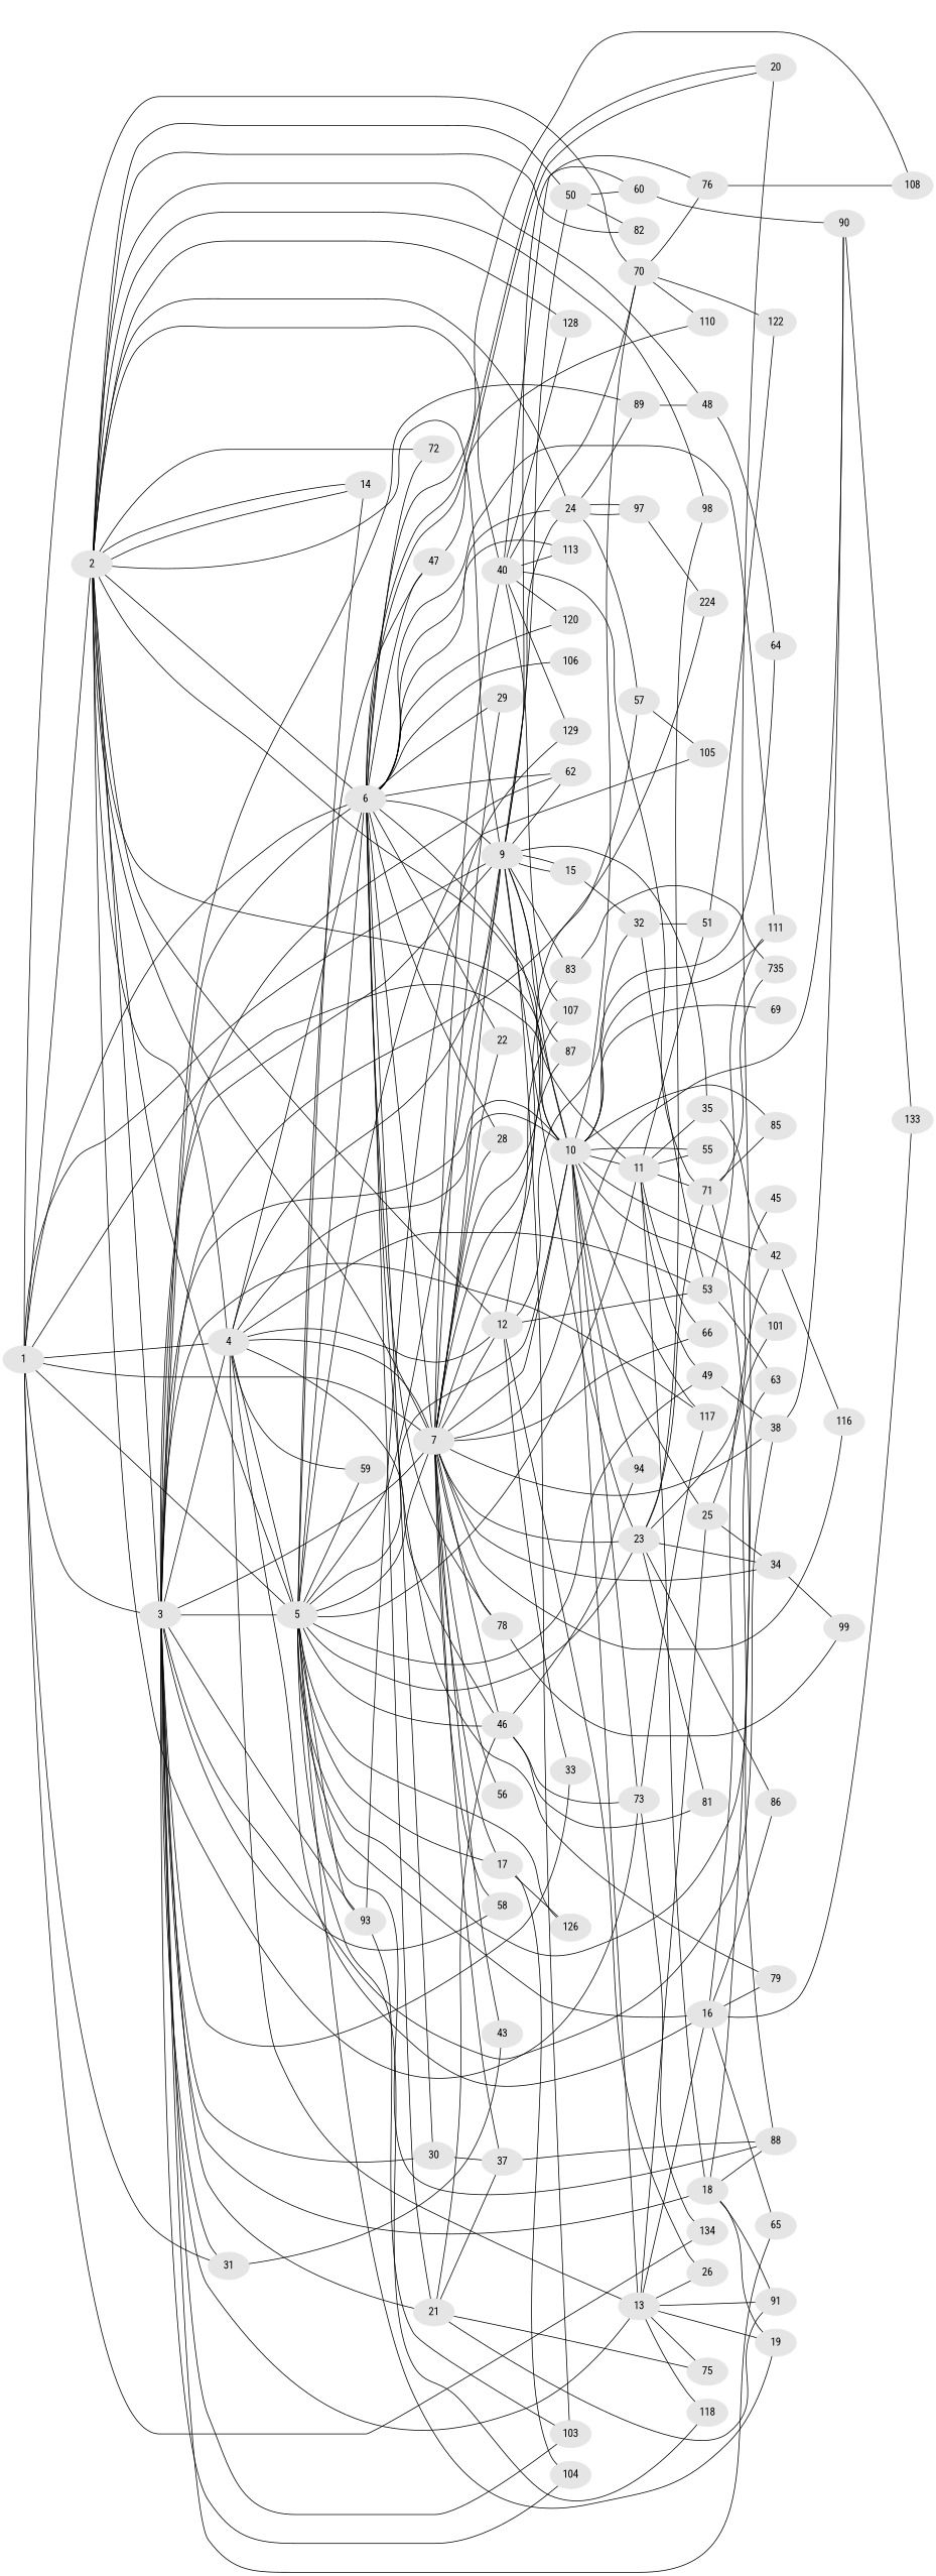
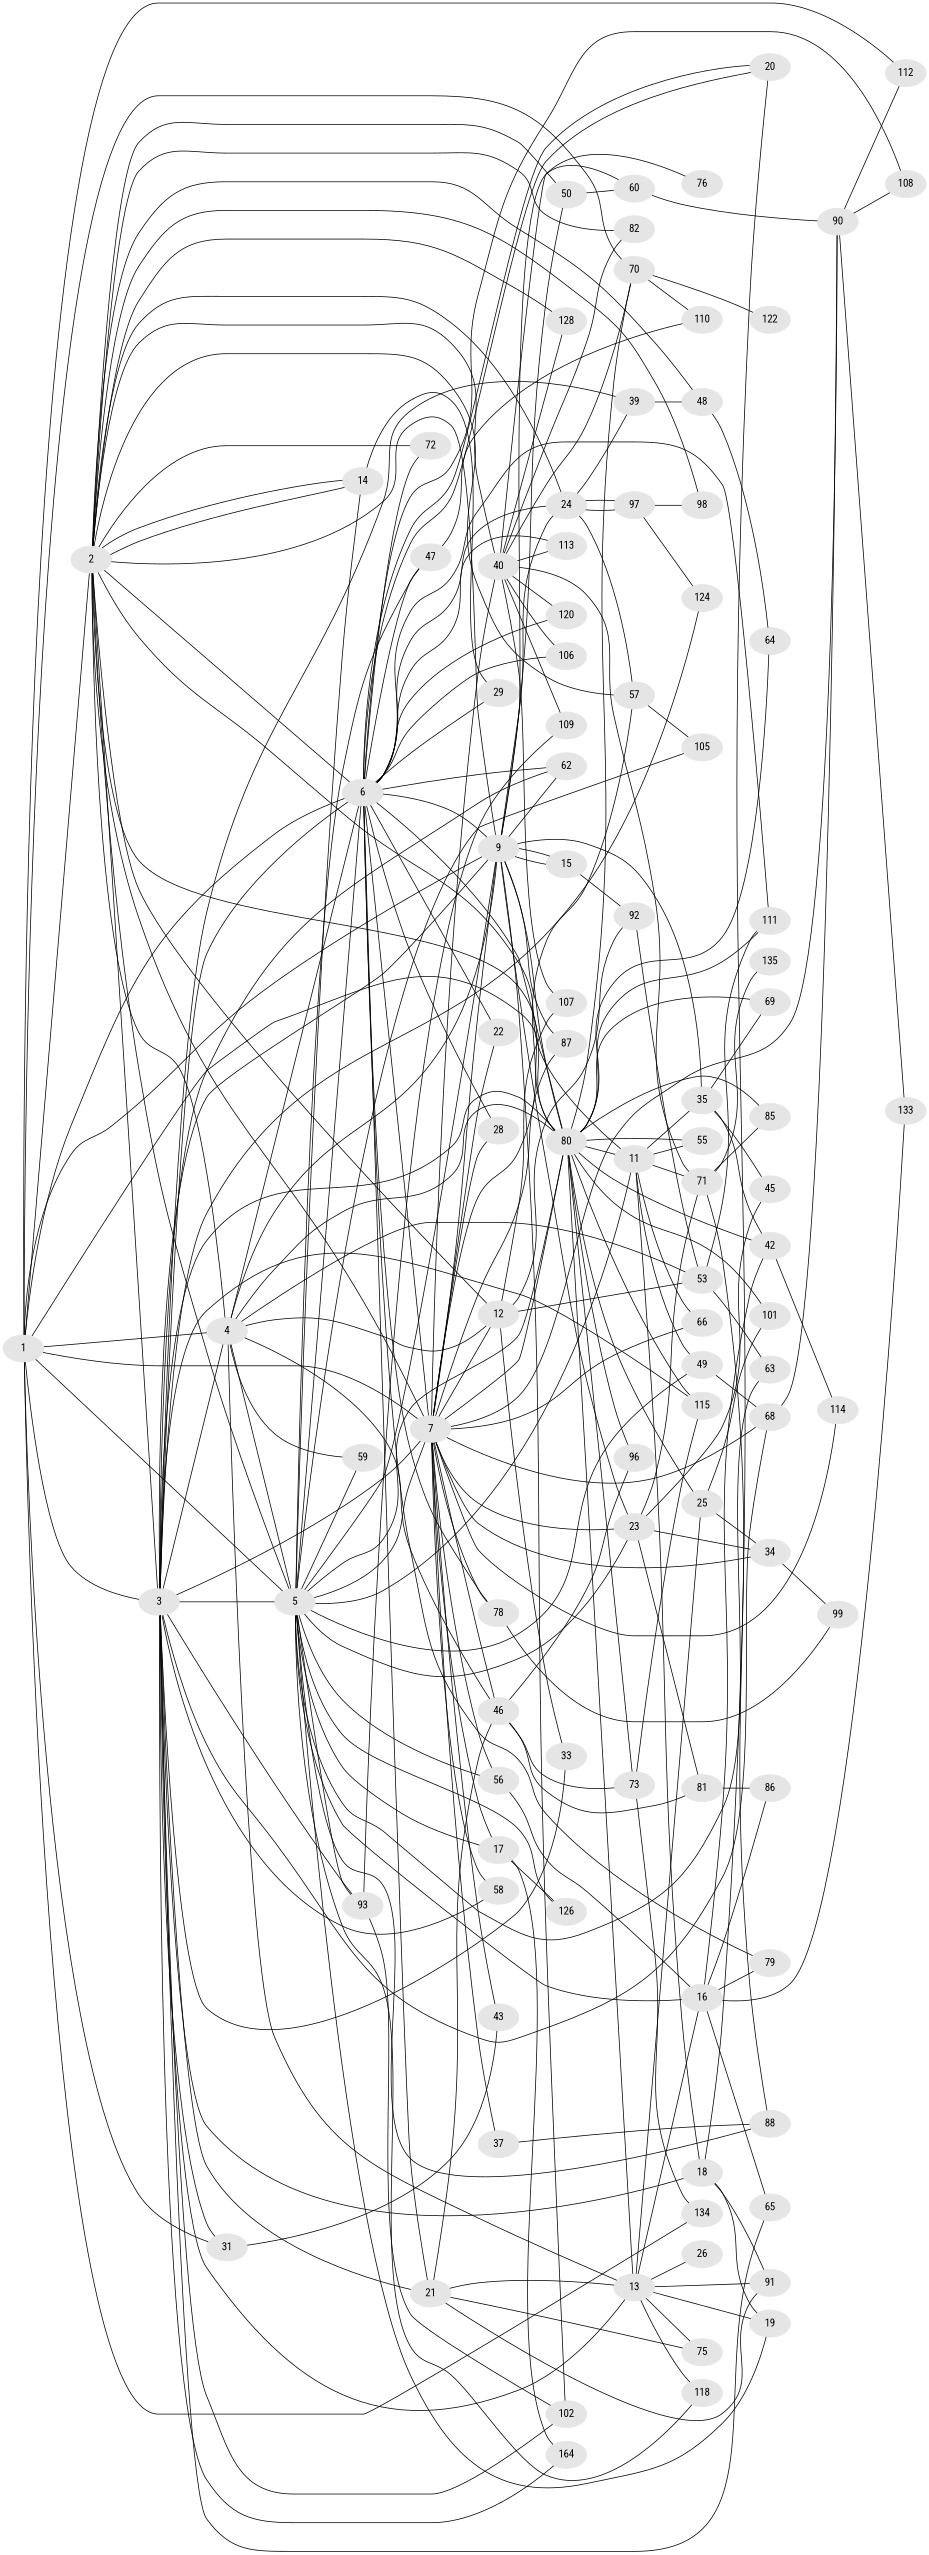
  graph {
    fontname="Roboto Condensed"
    rankdir=LR
    node [color=gray90 fontname="Roboto Condensed" style=filled]
    edge [fontname="Roboto Condensed"]
    1 [super="+94"]
    2 [super="+80"]
    3 [super="+67"]
    4 [super="+109"]
    5 [super="+116"]
    6 [super="+131"]
    7 [super="+8"]
    9 [super="+38"]
-   10 [super="+92"]
+   10 [super="+92" label=80]
    31 [super="+54"]
    70
+   112
    134
    11 [super="+27"]
    12 [super="+132"]
    14
    24 [super="+26"]
    40 [super="+117"]
    48
    50
    72
    73 [super="+95"]
    82
    98
    128
    13 [super="+44"]
    18 [super="+84"]
    21 [super="+52"]
-   30
    33
-   39 [label=89]
+   39
    58
    62 [super="+123"]
    65
-   68 [label=38]
+   68
    93
-   102 [super="+136" label=103]
-   104
-   115 [super="+137" label=117]
-   124 [label=224]
+   102 [super="+136"]
+   104 [label=164]
+   115 [super="+137"]
+   124
    16 [super="+103"]
    46 [super="+139"]
    53 [super="+77"]
    59
    17
    19
    23 [super="+89"]
    47
    49 [super="+119"]
    56
    63
    88 [super="+100"]
    105
    118
    126
    20 [super="+74"]
    22
    28
    29
    78
    79
    106
    108
    111 [super="+138"]
    113
    120
    34 [super="+41"]
    37 [super="+61"]
    43
    57
    66
-   83
    87 [super="+125"]
    90 [super="+127"]
-   114 [label=116]
+   114
    15
    35
    76
    25
    42
    55
    64
    69
    85
-   96 [label=94]
+   96
    101
    110
    122
-   51
    71 [super="+130"]
-   32
+   32 [label=92]
    n92 [label=26]
    107
    97
    60
-   129
+   129 [label=109]
    91 [super="+121"]
    75
    86
    133
    81
    45
    99
-   135 [label=735]
+   135
    1 -- 2
    1 -- 3
    1 -- 4
    1 -- 5
    1 -- 6
    1 -- 7 [weight=2]
    1 -- 9
    1 -- 10
    1 -- 31 [weight=2]
    1 -- 70
+   1 -- 112
    1 -- 134
    2 -- 3
    2 -- 4
    2 -- 5 [weight=2]
    2 -- 6
    2 -- 7 [weight=2]
    2 -- 9
    2 -- 10
    2 -- 11
    2 -- 12
    2 -- 14
    2 -- 14
    2 -- 24
    2 -- 40
    2 -- 48
    2 -- 50
    2 -- 72
-   2 -- 73
+   2 -- 57
    2 -- 82
    2 -- 98
    2 -- 128
    3 -- 4
    3 -- 5 [weight=2]
    3 -- 6
    3 -- 7 [weight=2]
    3 -- 9
    3 -- 10
    3 -- 31
    3 -- 13
    3 -- 18
    3 -- 21
-   3 -- 30
    3 -- 33
    3 -- 39
    3 -- 58
    3 -- 62
    3 -- 65
    3 -- 68
    3 -- 93
    3 -- 102
    3 -- 104
    3 -- 115
    3 -- 124
    4 -- 5
    4 -- 6
-   4 -- 7 [weight=2]
    4 -- 9
    4 -- 10
    4 -- 12
    4 -- 13
-   4 -- 16
+   56 -- 16
    4 -- 46
    4 -- 53
    4 -- 59
    5 -- 6
    5 -- 7 [weight=2]
    5 -- 9
    5 -- 10
    5 -- 11
    5 -- 14
    5 -- 93
    5 -- 16
    5 -- 59
    5 -- 17
    5 -- 19
    5 -- 23
    5 -- 47
    5 -- 49
-   5 -- 46
+   5 -- 56
    5 -- 63
    5 -- 88
    5 -- 105
    5 -- 118
    5 -- 126
    6 -- 7 [weight=2]
    6 -- 9
    6 -- 10
    6 -- 24
    6 -- 72
    6 -- 21 [weight=2]
-   6 -- 30
    6 -- 62 [weight=2]
    6 -- 47
    6 -- 20
    6 -- 20
    6 -- 22
    6 -- 28
    6 -- 29
    6 -- 78
    6 -- 79
    6 -- 106
    6 -- 108
    6 -- 111
    6 -- 113
    6 -- 120
    7 -- 9 [weight=2]
    7 -- 10 [weight=2]
    7 -- 12
    7 -- 40
    7 -- 58
    7 -- 68
    7 -- 46
    7 -- 17
    7 -- 23
    7 -- 56
    7 -- 22
    7 -- 28
-   7 -- 29
+   14 -- 29
    7 -- 78
    7 -- 34
    7 -- 37
    7 -- 43
    7 -- 57
    7 -- 66
-   7 -- 83
    7 -- 87 [weight=2]
    7 -- 90
    7 -- 114
    9 -- 10
    9 -- 24 [weight=2]
    9 -- 50
    9 -- 62
    9 -- 102
    9 -- 23
-   9 -- 83
    9 -- 87
    9 -- 15
    9 -- 15
    9 -- 35
    9 -- 76
    10 -- 70
    10 -- 11
    10 -- 73
    10 -- 13
    10 -- 115
    10 -- 111
    10 -- 25
    10 -- 42
    10 -- 55
    10 -- 64
    10 -- 69
    10 -- 85
    10 -- 96
    10 -- 101
    31 -- 43
-   70 -- 76
    70 -- 110
    70 -- 122
    11 -- 18
    11 -- 49
    11 -- 66
    11 -- 35
    11 -- 55
-   11 -- 51
    11 -- 71
    12 -- 33
    12 -- 53
    12 -- 32
-   12 -- n92
    12 -- 107
    24 -- 39
    24 -- 57
    24 -- 97
    24 -- 97
    40 -- 70
-   50 -- 82
+   40 -- 82
    40 -- 128
+   40 -- 106
    40 -- 113
    40 -- 120
    40 -- 71
    40 -- 107
    40 -- 60
    40 -- 129
    48 -- 64
    50 -- 60
    73 -- 134
    73 -- 115
    13 -- 16
    13 -- 19
    13 -- 118
    13 -- 25
    13 -- n92
    13 -- 91
    13 -- 75
    18 -- 19
-   18 -- 88
    18 -- 20
    18 -- 91
    21 -- 46
-   21 -- 37
+   21 -- 13
    21 -- 91
    21 -- 75
-   30 -- 37
    39 -- 48
    68 -- 90
    93 -- 102
    93 -- 129
    16 -- 65
    16 -- 79
    16 -- 42
    16 -- 86
    16 -- 133
    46 -- 73
    46 -- 96
    46 -- 81
    53 -- 63
    53 -- 111
    17 -- 104
    17 -- 126
-   23 -- 98
+   97 -- 98
    23 -- 34
    23 -- 71
-   23 -- 86
+   81 -- 86
    23 -- 81
    23 -- 45
    47 -- 110
    49 -- 68
    78 -- 99
    34 -- 99
    37 -- 88
    57 -- 105
-   83 -- 135
-   76 -- 108
+   90 -- 112
+   90 -- 108
    90 -- 133
    15 -- 32
    35 -- 42
+   35 -- 69
+   35 -- 45
    25 -- 34
    25 -- 101
    42 -- 114
-   51 -- 122
    71 -- 88
    71 -- 85
    71 -- 135
    32 -- 53
-   32 -- 51
    97 -- 124
    60 -- 90
  }
